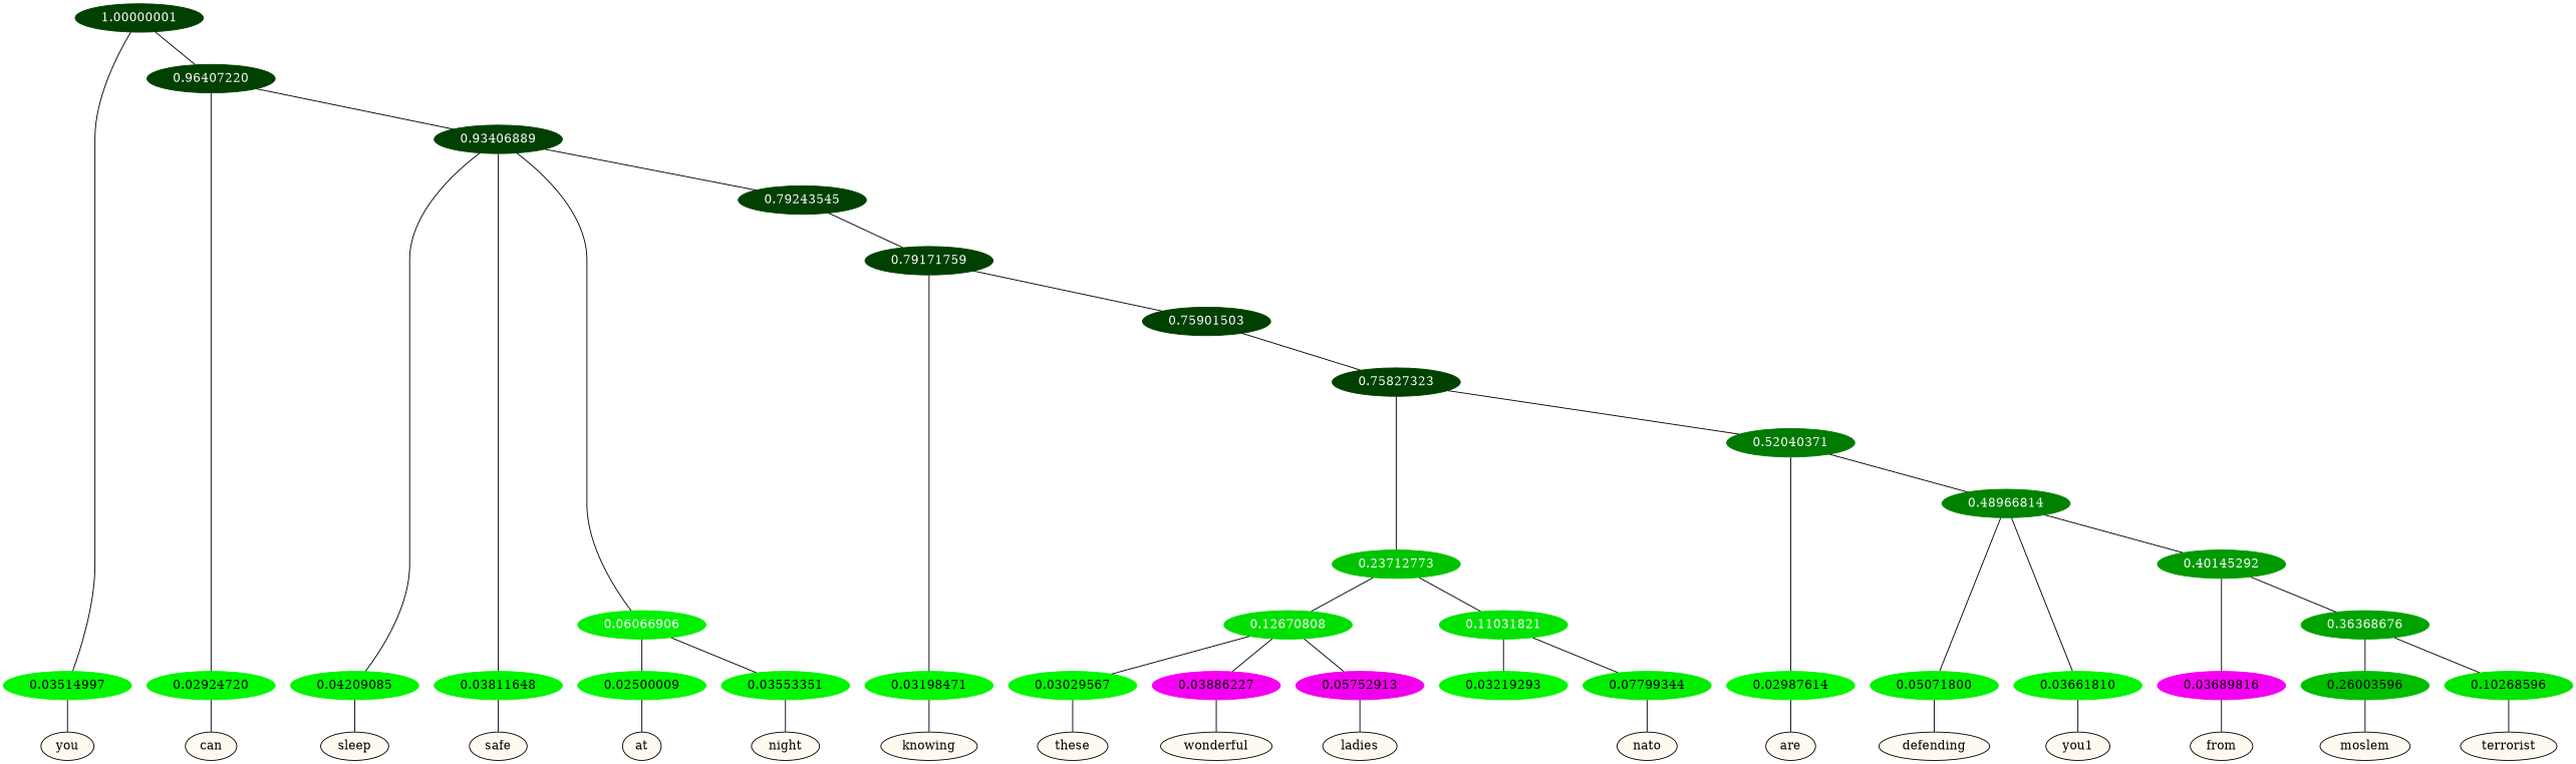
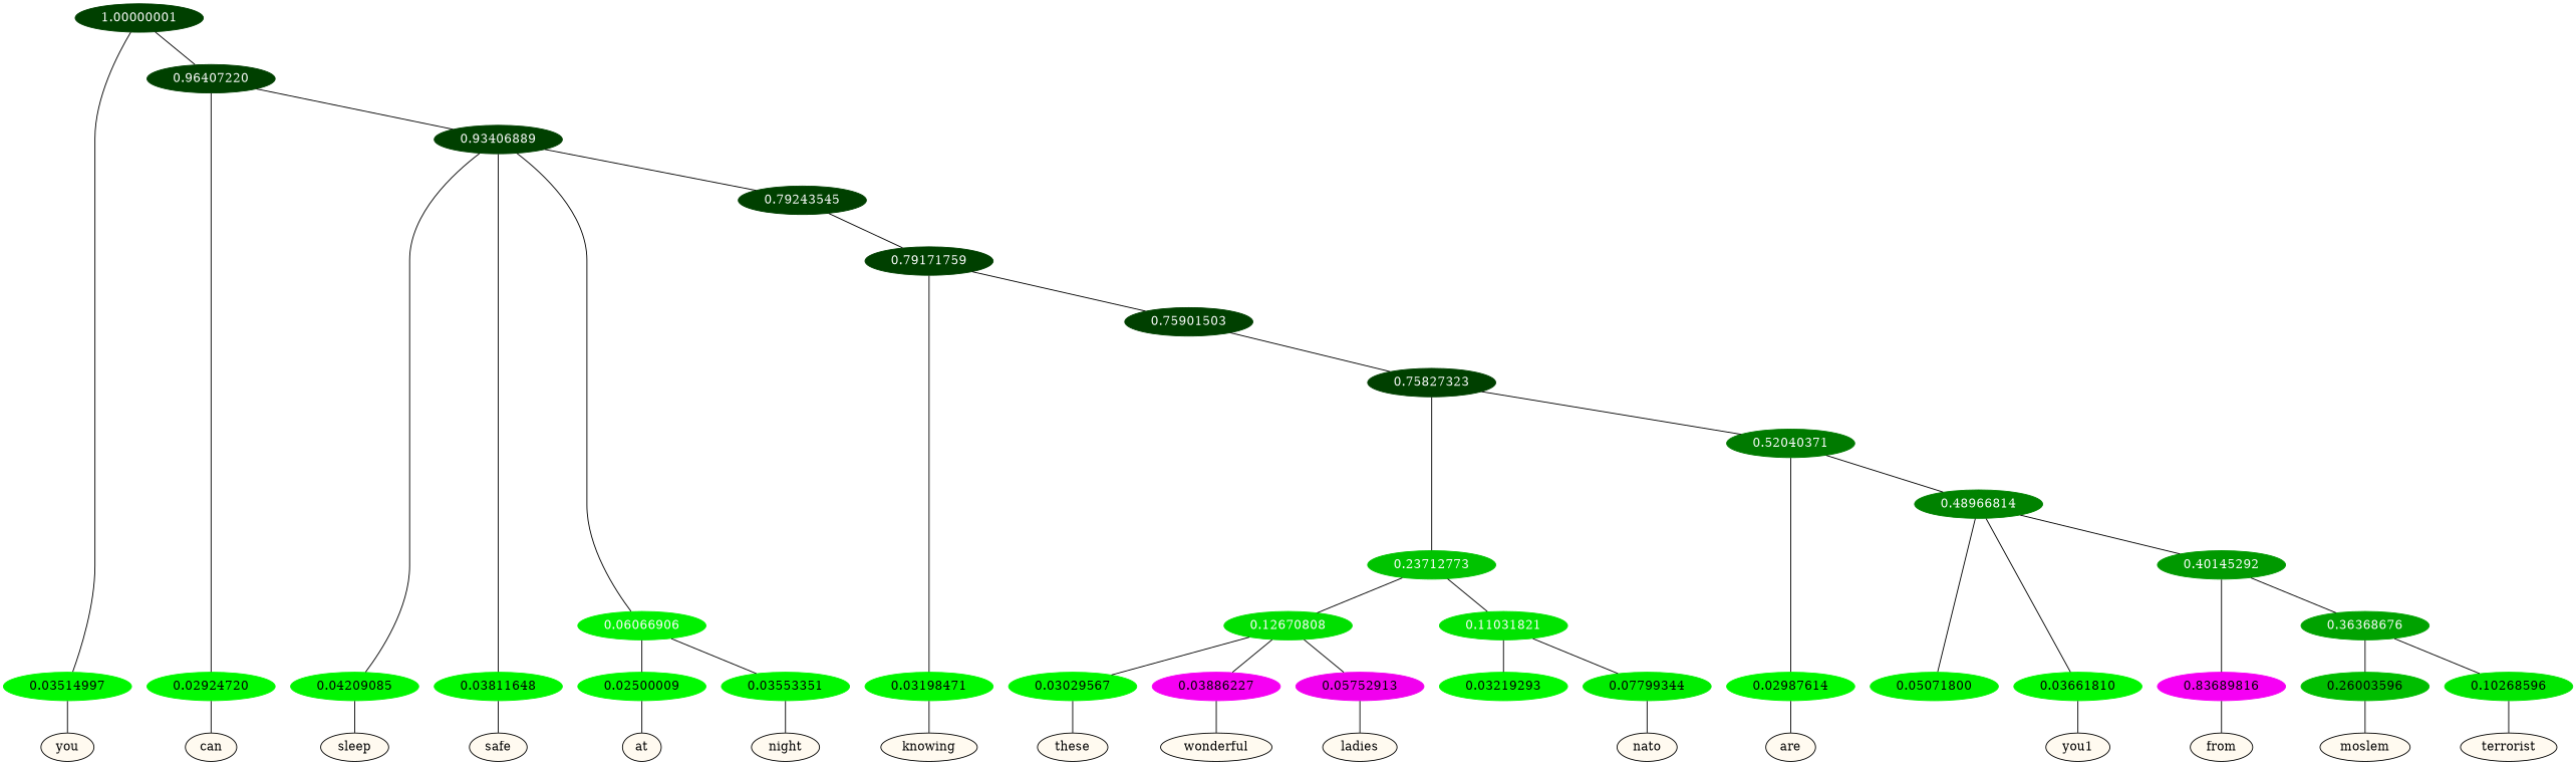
  graph {
    node [color=black format=png nodesep=0.001 ordering=out overlap_scaling=0.01 ranksep=0.001 style=filled fontcolor=black]
    n1 [fillcolor=floralwhite height=0.15 label=you style="filled,solid" width=0.15 fontcolor=""]
    n2 [fillcolor=floralwhite height=0.15 label=can style="filled,solid" width=0.15 fontcolor=""]
    n3 [fillcolor=floralwhite height=0.15 label=sleep style="filled,solid" width=0.15 fontcolor=""]
    n4 [fillcolor=floralwhite height=0.15 label=safe style="filled,solid" width=0.15 fontcolor=""]
    n5 [fillcolor=floralwhite height=0.15 label=at style="filled,solid" width=0.15 fontcolor=""]
    n6 [fillcolor=floralwhite height=0.15 label=night style="filled,solid" width=0.15 fontcolor=""]
    n7 [fillcolor=floralwhite height=0.15 label=knowing style="filled,solid" width=0.15 fontcolor=""]
    n8 [fillcolor=floralwhite height=0.15 label=these style="filled,solid" width=0.15 fontcolor=""]
    n9 [fillcolor=floralwhite height=0.15 label=wonderful style="filled,solid" width=0.15 fontcolor=""]
    n10 [fillcolor=floralwhite height=0.15 label=ladies style="filled,solid" width=0.15 fontcolor=""]
    n11 [fillcolor=floralwhite height=0.15 label=nato style="filled,solid" width=0.15 fontcolor=""]
    n12 [fillcolor=floralwhite height=0.15 label=are style="filled,solid" width=0.15 fontcolor=""]
-   n13 [fillcolor=floralwhite height=0.15 label=defending style="filled,solid" width=0.15 fontcolor=""]
    n14 [fillcolor=floralwhite height=0.15 label=you1 style="filled,solid" width=0.15 fontcolor=""]
    n15 [fillcolor=floralwhite height=0.15 label=from style="filled,solid" width=0.15 fontcolor=""]
    n16 [fillcolor=floralwhite height=0.15 label=moslem style="filled,solid" width=0.15 fontcolor=""]
    n17 [fillcolor=floralwhite height=0.15 label=terrorist style="filled,solid" width=0.15 fontcolor=""]
    n18 [color="0.334 1.000 0.965" height=0.15 label=0.03514997 width=0.15]
    n19 [color="0.334 1.000 0.971" height=0.15 label=0.02924720 width=0.15]
    n20 [color="0.334 1.000 0.958" height=0.15 label=0.04209085 width=0.15]
    n21 [color="0.334 1.000 0.962" height=0.15 label=0.03811648 width=0.15]
    n22 [color="0.334 1.000 0.975" height=0.15 label=0.02500009 width=0.15]
    n23 [color="0.334 1.000 0.964" height=0.15 label=0.03553351 width=0.15]
    n24 [color="0.334 1.000 0.968" height=0.15 label=0.03198471 width=0.15]
    n25 [color="0.334 1.000 0.970" height=0.15 label=0.03029567 width=0.15]
    n26 [color="0.835 1.000 0.961" height=0.15 label=0.03886227 width=0.15]
    n27 [color="0.835 1.000 0.942" height=0.15 label=0.05752913 width=0.15]
    n28 [color="0.334 1.000 0.968" height=0.15 label=0.03219293 width=0.15]
    n29 [color="0.334 1.000 0.922" height=0.15 label=0.07799344 width=0.15]
    n30 [color="0.334 1.000 0.970" height=0.15 label=0.02987614 width=0.15]
    n31 [color="0.334 1.000 0.949" height=0.15 label=0.05071800 width=0.15]
    n32 [color="0.334 1.000 0.963" height=0.15 label=0.03661810 width=0.15]
-   n33 [color="0.835 1.000 0.963" height=0.15 label=0.03689816 width=0.15]
+   n33 [color="0.835 1.000 0.963" height=0.15 label=0.83689816 width=0.15]
    n34 [color="0.334 1.000 0.740" height=0.15 label=0.26003596 width=0.15]
    n35 [color="0.334 1.000 0.897" height=0.15 label=0.10268596 width=0.15]
    n36 [color="0.334 1.000 0.250" fontcolor=grey99 height=0.15 label=1.00000001 width=0.15]
    n37 [color="0.334 1.000 0.250" fontcolor=grey99 height=0.15 label=0.96407220 width=0.15]
    n38 [color="0.334 1.000 0.250" fontcolor=grey99 height=0.15 label=0.93406889 width=0.15]
    n39 [color="0.334 1.000 0.939" fontcolor=grey99 height=0.15 label=0.06066906 width=0.15]
    n40 [color="0.334 1.000 0.250" fontcolor=grey99 height=0.15 label=0.79243545 width=0.15]
    n41 [color="0.334 1.000 0.250" fontcolor=grey99 height=0.15 label=0.79171759 width=0.15]
    n42 [color="0.334 1.000 0.250" fontcolor=grey99 height=0.15 label=0.75901503 width=0.15]
    n43 [color="0.334 1.000 0.250" fontcolor=grey99 height=0.15 label=0.75827323 width=0.15]
    n44 [color="0.334 1.000 0.763" fontcolor=grey99 height=0.15 label=0.23712773 width=0.15]
    n45 [color="0.334 1.000 0.480" fontcolor=grey99 height=0.15 label=0.52040371 width=0.15]
    n46 [color="0.334 1.000 0.873" fontcolor=grey99 height=0.15 label=0.12670808 width=0.15]
    n47 [color="0.334 1.000 0.890" fontcolor=grey99 height=0.15 label=0.11031821 width=0.15]
    n48 [color="0.334 1.000 0.510" fontcolor=grey99 height=0.15 label=0.48966814 width=0.15]
    n49 [color="0.334 1.000 0.599" fontcolor=grey99 height=0.15 label=0.40145292 width=0.15]
    n50 [color="0.334 1.000 0.636" fontcolor=grey99 height=0.15 label=0.36368676 width=0.15]
    subgraph sub_1 {
      rank=same
      n1
      n2
      n3
      n4
      n5
      n6
      n7
      n8
      n9
      n10
      n11
      n12
-     n13
      n14
      n15
      n16
      n17
    }
    subgraph sub_2 {
      rank=same
      n18
      n19
      n20
      n21
      n22
      n23
      n24
      n25
      n26
      n27
      n28
      n29
      n30
      n31
      n32
      n33
      n34
      n35
    }
    n18 -- n1
    n19 -- n2
    n20 -- n3
    n21 -- n4
    n22 -- n5
    n23 -- n6
    n24 -- n7
    n25 -- n8
    n26 -- n9
    n27 -- n10
    n29 -- n11
    n30 -- n12
-   n31 -- n13
    n32 -- n14
    n33 -- n15
    n34 -- n16
    n35 -- n17
    n36 -- n18
    n36 -- n37
    n37 -- n19
    n37 -- n38
    n38 -- n20
    n38 -- n21
    n38 -- n39
    n38 -- n40
    n39 -- n22
    n39 -- n23
    n40 -- n41
    n41 -- n24
    n41 -- n42
    n42 -- n43
    n43 -- n44
    n43 -- n45
    n44 -- n46
    n44 -- n47
    n45 -- n30
    n45 -- n48
    n46 -- n25
    n46 -- n26
    n46 -- n27
    n47 -- n28
    n47 -- n29
    n48 -- n31
    n48 -- n32
    n48 -- n49
    n49 -- n33
    n49 -- n50
    n50 -- n34
    n50 -- n35
  }
